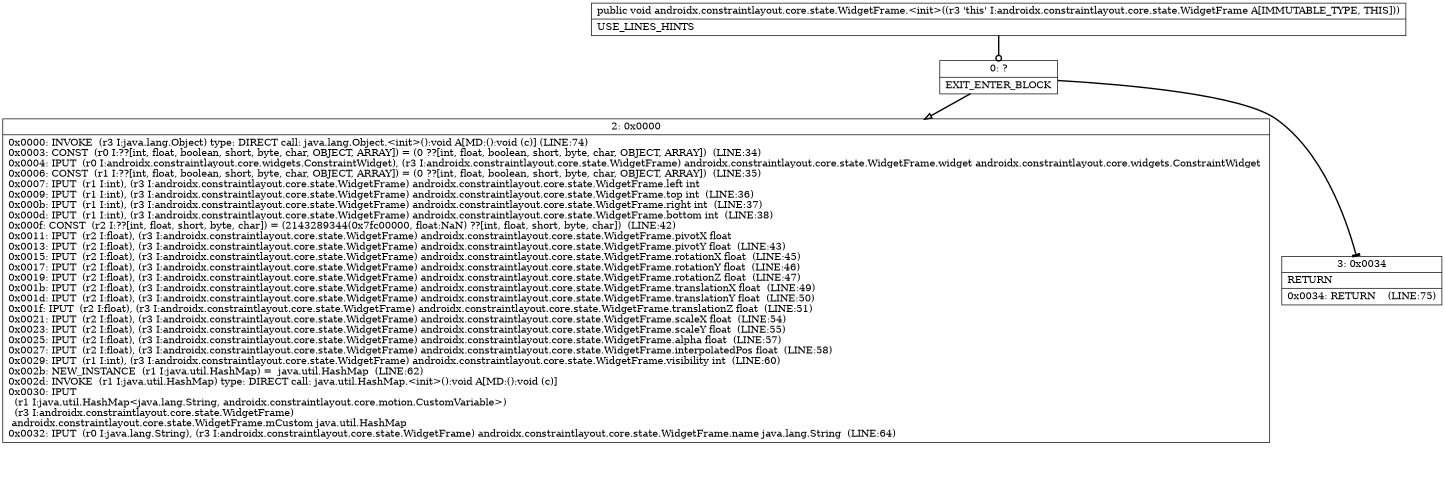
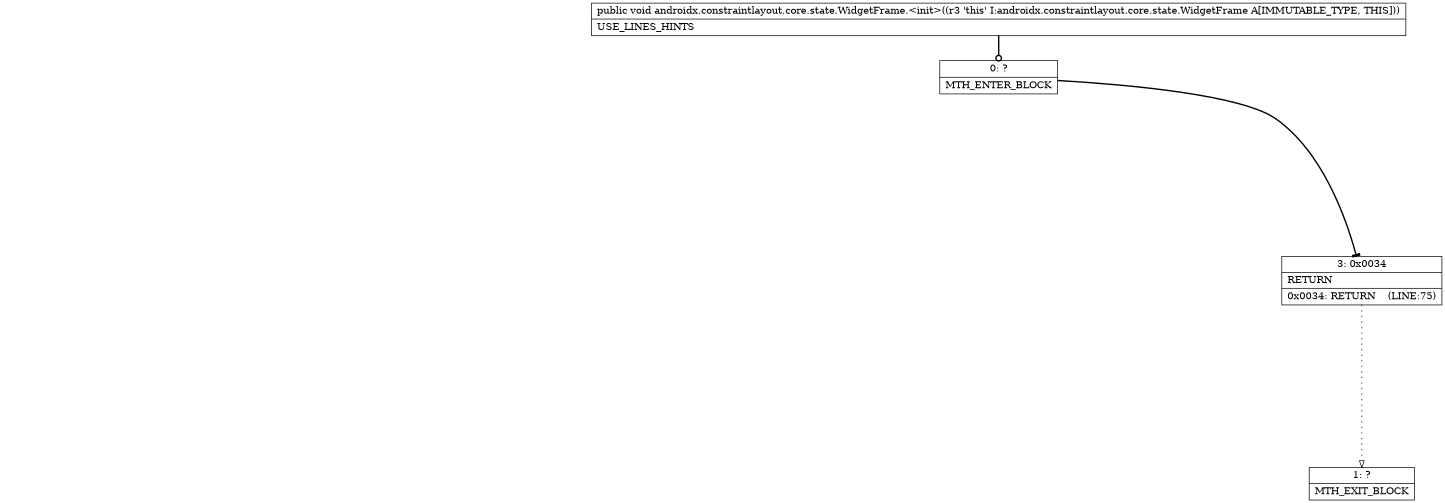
  digraph {
    node [shape=record]
    edge [arrowhead=onormal style=bold]
-   n1 [label="{0\:\ ?|EXIT_ENTER_BLOCK\l}"]
-   n2 [label="{2\:\ 0x0000|0x0000: INVOKE  (r3 I:java.lang.Object) type: DIRECT call: java.lang.Object.\<init\>():void A[MD:():void (c)] (LINE:74)\l0x0003: CONST  (r0 I:??[int, float, boolean, short, byte, char, OBJECT, ARRAY]) = (0 ??[int, float, boolean, short, byte, char, OBJECT, ARRAY])  (LINE:34)\l0x0004: IPUT  (r0 I:androidx.constraintlayout.core.widgets.ConstraintWidget), (r3 I:androidx.constraintlayout.core.state.WidgetFrame) androidx.constraintlayout.core.state.WidgetFrame.widget androidx.constraintlayout.core.widgets.ConstraintWidget \l0x0006: CONST  (r1 I:??[int, float, boolean, short, byte, char, OBJECT, ARRAY]) = (0 ??[int, float, boolean, short, byte, char, OBJECT, ARRAY])  (LINE:35)\l0x0007: IPUT  (r1 I:int), (r3 I:androidx.constraintlayout.core.state.WidgetFrame) androidx.constraintlayout.core.state.WidgetFrame.left int \l0x0009: IPUT  (r1 I:int), (r3 I:androidx.constraintlayout.core.state.WidgetFrame) androidx.constraintlayout.core.state.WidgetFrame.top int  (LINE:36)\l0x000b: IPUT  (r1 I:int), (r3 I:androidx.constraintlayout.core.state.WidgetFrame) androidx.constraintlayout.core.state.WidgetFrame.right int  (LINE:37)\l0x000d: IPUT  (r1 I:int), (r3 I:androidx.constraintlayout.core.state.WidgetFrame) androidx.constraintlayout.core.state.WidgetFrame.bottom int  (LINE:38)\l0x000f: CONST  (r2 I:??[int, float, short, byte, char]) = (2143289344(0x7fc00000, float:NaN) ??[int, float, short, byte, char])  (LINE:42)\l0x0011: IPUT  (r2 I:float), (r3 I:androidx.constraintlayout.core.state.WidgetFrame) androidx.constraintlayout.core.state.WidgetFrame.pivotX float \l0x0013: IPUT  (r2 I:float), (r3 I:androidx.constraintlayout.core.state.WidgetFrame) androidx.constraintlayout.core.state.WidgetFrame.pivotY float  (LINE:43)\l0x0015: IPUT  (r2 I:float), (r3 I:androidx.constraintlayout.core.state.WidgetFrame) androidx.constraintlayout.core.state.WidgetFrame.rotationX float  (LINE:45)\l0x0017: IPUT  (r2 I:float), (r3 I:androidx.constraintlayout.core.state.WidgetFrame) androidx.constraintlayout.core.state.WidgetFrame.rotationY float  (LINE:46)\l0x0019: IPUT  (r2 I:float), (r3 I:androidx.constraintlayout.core.state.WidgetFrame) androidx.constraintlayout.core.state.WidgetFrame.rotationZ float  (LINE:47)\l0x001b: IPUT  (r2 I:float), (r3 I:androidx.constraintlayout.core.state.WidgetFrame) androidx.constraintlayout.core.state.WidgetFrame.translationX float  (LINE:49)\l0x001d: IPUT  (r2 I:float), (r3 I:androidx.constraintlayout.core.state.WidgetFrame) androidx.constraintlayout.core.state.WidgetFrame.translationY float  (LINE:50)\l0x001f: IPUT  (r2 I:float), (r3 I:androidx.constraintlayout.core.state.WidgetFrame) androidx.constraintlayout.core.state.WidgetFrame.translationZ float  (LINE:51)\l0x0021: IPUT  (r2 I:float), (r3 I:androidx.constraintlayout.core.state.WidgetFrame) androidx.constraintlayout.core.state.WidgetFrame.scaleX float  (LINE:54)\l0x0023: IPUT  (r2 I:float), (r3 I:androidx.constraintlayout.core.state.WidgetFrame) androidx.constraintlayout.core.state.WidgetFrame.scaleY float  (LINE:55)\l0x0025: IPUT  (r2 I:float), (r3 I:androidx.constraintlayout.core.state.WidgetFrame) androidx.constraintlayout.core.state.WidgetFrame.alpha float  (LINE:57)\l0x0027: IPUT  (r2 I:float), (r3 I:androidx.constraintlayout.core.state.WidgetFrame) androidx.constraintlayout.core.state.WidgetFrame.interpolatedPos float  (LINE:58)\l0x0029: IPUT  (r1 I:int), (r3 I:androidx.constraintlayout.core.state.WidgetFrame) androidx.constraintlayout.core.state.WidgetFrame.visibility int  (LINE:60)\l0x002b: NEW_INSTANCE  (r1 I:java.util.HashMap) =  java.util.HashMap  (LINE:62)\l0x002d: INVOKE  (r1 I:java.util.HashMap) type: DIRECT call: java.util.HashMap.\<init\>():void A[MD:():void (c)]\l0x0030: IPUT  \l  (r1 I:java.util.HashMap\<java.lang.String, androidx.constraintlayout.core.motion.CustomVariable\>)\l  (r3 I:androidx.constraintlayout.core.state.WidgetFrame)\l androidx.constraintlayout.core.state.WidgetFrame.mCustom java.util.HashMap \l0x0032: IPUT  (r0 I:java.lang.String), (r3 I:androidx.constraintlayout.core.state.WidgetFrame) androidx.constraintlayout.core.state.WidgetFrame.name java.lang.String  (LINE:64)\l}"]
+   n1 [label="{0\:\ ?|MTH_ENTER_BLOCK\l}"]
    n3 [label="{3\:\ 0x0034|RETURN\l|0x0034: RETURN    (LINE:75)\l}"]
+   n4 [label="{1\:\ ?|MTH_EXIT_BLOCK\l}"]
    n5 [label="{public void androidx.constraintlayout.core.state.WidgetFrame.\<init\>((r3 'this' I:androidx.constraintlayout.core.state.WidgetFrame A[IMMUTABLE_TYPE, THIS]))  | USE_LINES_HINTS\l}"]
-   n1 -> n2
    n1 -> n3 [arrowhead=tee]
+   n3 -> n4 [style=dotted]
    n5 -> n1 [arrowhead=odot]
  }
